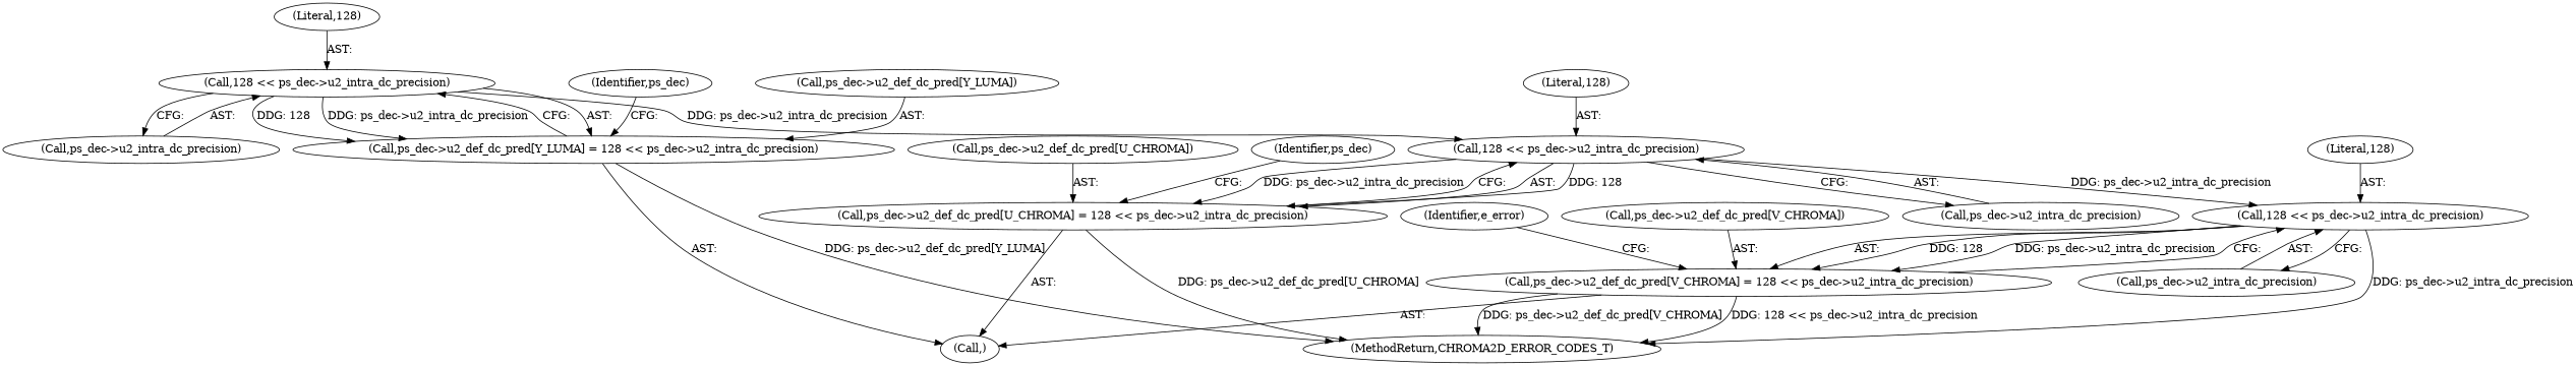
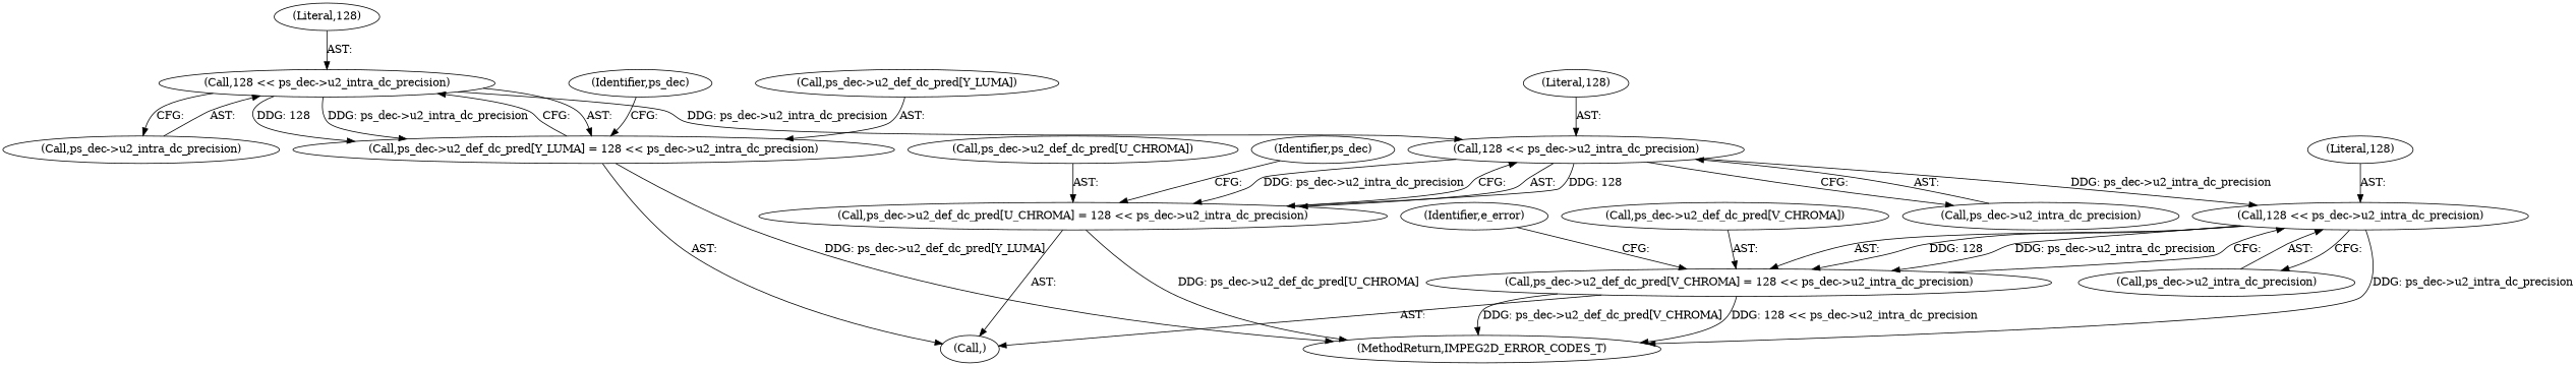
  digraph {
    n1 [label="(Call,128 << ps_dec->u2_intra_dc_precision)"]
    n2 [label="(Call,ps_dec->u2_def_dc_pred[Y_LUMA] = 128 << ps_dec->u2_intra_dc_precision)"]
    n3 [label="(Call,128 << ps_dec->u2_intra_dc_precision)"]
    n4 [label="(Call,ps_dec->u2_intra_dc_precision)"]
-   n5 [label="(MethodReturn,CHROMA2D_ERROR_CODES_T)"]
+   n5 [label="(MethodReturn,IMPEG2D_ERROR_CODES_T)"]
    n6 [label="(Call,)"]
    n7 [label="(Call,ps_dec->u2_def_dc_pred[U_CHROMA] = 128 << ps_dec->u2_intra_dc_precision)"]
    n8 [label="(Call,128 << ps_dec->u2_intra_dc_precision)"]
    n9 [label="(Call,ps_dec->u2_intra_dc_precision)"]
    n10 [label="(Call,ps_dec->u2_def_dc_pred[V_CHROMA] = 128 << ps_dec->u2_intra_dc_precision)"]
    n11 [label="(Call,ps_dec->u2_intra_dc_precision)"]
    n12 [label="(Call,ps_dec->u2_def_dc_pred[U_CHROMA])"]
    n13 [label="(Literal,128)"]
    n14 [label="(Literal,128)"]
    n15 [label="(Literal,128)"]
    n16 [label="(Identifier,ps_dec)"]
    n17 [label="(Identifier,e_error)"]
    n18 [label="(Identifier,ps_dec)"]
    n19 [label="(Call,ps_dec->u2_def_dc_pred[Y_LUMA])"]
    n20 [label="(Call,ps_dec->u2_def_dc_pred[V_CHROMA])"]
    n1 -> n2 [label="AST: "]
    n1 -> n2 [label="DDG: 128"]
    n1 -> n2 [label="DDG: ps_dec->u2_intra_dc_precision"]
    n1 -> n3 [label="DDG: ps_dec->u2_intra_dc_precision"]
    n1 -> n4 [label="CFG: "]
    n2 -> n1 [label="CFG: "]
    n2 -> n5 [label="DDG: ps_dec->u2_def_dc_pred[Y_LUMA]"]
    n2 -> n6 [label="AST: "]
    n3 -> n7 [label="AST: "]
    n3 -> n7 [label="DDG: 128"]
    n3 -> n7 [label="DDG: ps_dec->u2_intra_dc_precision"]
    n3 -> n8 [label="DDG: ps_dec->u2_intra_dc_precision"]
    n3 -> n9 [label="CFG: "]
    n4 -> n1 [label="AST: "]
    n7 -> n3 [label="CFG: "]
    n7 -> n5 [label="DDG: ps_dec->u2_def_dc_pred[U_CHROMA]"]
    n7 -> n6 [label="AST: "]
    n8 -> n5 [label="DDG: ps_dec->u2_intra_dc_precision"]
    n8 -> n10 [label="AST: "]
    n8 -> n10 [label="DDG: 128"]
    n8 -> n10 [label="DDG: ps_dec->u2_intra_dc_precision"]
    n8 -> n11 [label="CFG: "]
    n9 -> n3 [label="AST: "]
    n10 -> n5 [label="DDG: ps_dec->u2_def_dc_pred[V_CHROMA]"]
    n10 -> n5 [label="DDG: 128 << ps_dec->u2_intra_dc_precision"]
    n10 -> n6 [label="AST: "]
    n10 -> n8 [label="CFG: "]
    n11 -> n8 [label="AST: "]
    n12 -> n7 [label="AST: "]
    n13 -> n1 [label="AST: "]
    n14 -> n3 [label="AST: "]
    n15 -> n8 [label="AST: "]
    n16 -> n7 [label="CFG: "]
    n17 -> n10 [label="CFG: "]
    n18 -> n2 [label="CFG: "]
    n19 -> n2 [label="AST: "]
    n20 -> n10 [label="AST: "]
  }
